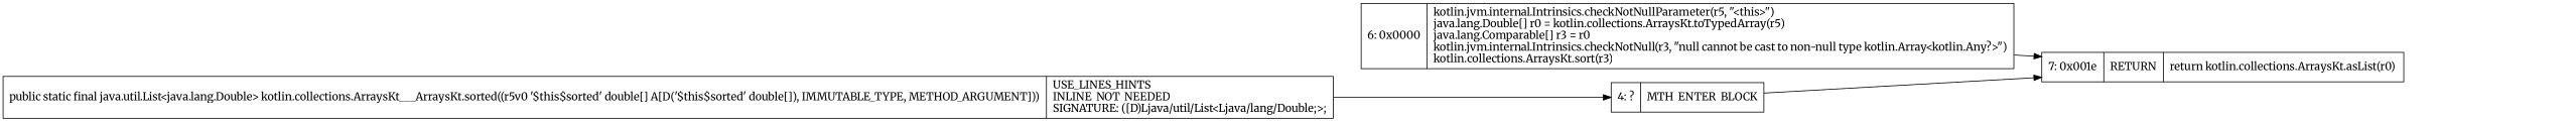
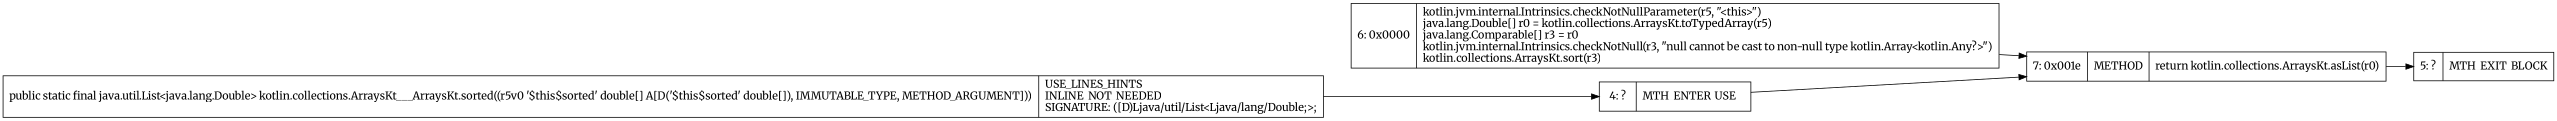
  digraph {
    fontname=Merriweather
    rankdir=LR
    node [fontname=Merriweather shape=record]
    edge [fontname=Merriweather]
-   n1 [label="{4\:\ ?|MTH_ENTER_BLOCK\l}"]
-   n2 [label="{7\:\ 0x001e|RETURN\l|return kotlin.collections.ArraysKt.asList(r0)\l}"]
+   n1 [label="{4\:\ ?|MTH_ENTER_USE\l}"]
+   n2 [label="{7\:\ 0x001e|METHOD\l|return kotlin.collections.ArraysKt.asList(r0)\l}"]
    n3 [label="{6\:\ 0x0000|kotlin.jvm.internal.Intrinsics.checkNotNullParameter(r5, \"\<this\>\")\ljava.lang.Double[] r0 = kotlin.collections.ArraysKt.toTypedArray(r5)\ljava.lang.Comparable[] r3 = r0\lkotlin.jvm.internal.Intrinsics.checkNotNull(r3, \"null cannot be cast to non\-null type kotlin.Array\<kotlin.Any?\>\")\lkotlin.collections.ArraysKt.sort(r3)\l}"]
+   n4 [label="{5\:\ ?|MTH_EXIT_BLOCK\l}"]
    n5 [label="{public static final java.util.List\<java.lang.Double\> kotlin.collections.ArraysKt___ArraysKt.sorted((r5v0 '$this$sorted' double[] A[D('$this$sorted' double[]), IMMUTABLE_TYPE, METHOD_ARGUMENT]))  | USE_LINES_HINTS\lINLINE_NOT_NEEDED\lSIGNATURE: ([D)Ljava\/util\/List\<Ljava\/lang\/Double;\>;\l}"]
    n1 -> n2
+   n2 -> n4
    n3 -> n2
    n5 -> n1
  }
